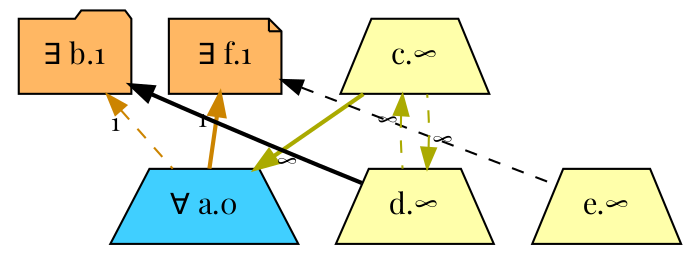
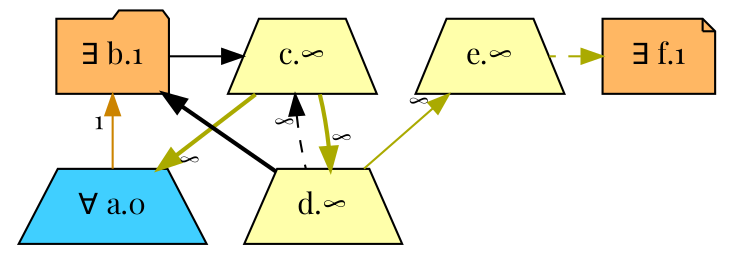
  digraph {
    fontname="Playfair Display"
    rankdir=TB
    node [fillcolor="#FFFFAA" fontname="Playfair Display" fontsize=14 shape=trapezium style=filled]
    edge [color="#AAAA00" dir=back fontname="Playfair Display" fontsize=12 labeldistance=1.5 style=bold taillabel="∞"]
    n1 [fillcolor="#40cfff" label="∀ a.0"]
    n2 [fillcolor="#ffb763" label="∃ f.1" shape=note]
    n3 [fillcolor="#ffb763" label="∃ b.1" shape=folder]
    n4 [label="c.∞"]
    n5 [label="e.∞"]
    n6 [label="d.∞"]
    subgraph sub_1 {
      rank=max
      n1
    }
    subgraph sub_2 {
      rank=min
      n2
      n3
    }
    n1 -> n4
-   n2 -> n1 [color="#cc8400" taillabel=1]
-   n2 -> n5 [color=black constraint=false style=dashed taillabel=""]
-   n3 -> n1 [color="#cc8400" style=dashed taillabel=1]
+   n2 -> n5 [constraint=false style=dashed taillabel=""]
+   n3 -> n1 [color="#cc8400" style=solid taillabel=1]
    n3 -> n6 [color=black constraint=false taillabel=""]
-   n4 -> n6 [style=dashed]
-   n6 -> n4 [style=dashed]
+   n4 -> n3 [color=black constraint=false style=solid taillabel=""]
+   n4 -> n6 [color=black style=dashed]
+   n5 -> n6 [style=solid]
+   n6 -> n4
  }
